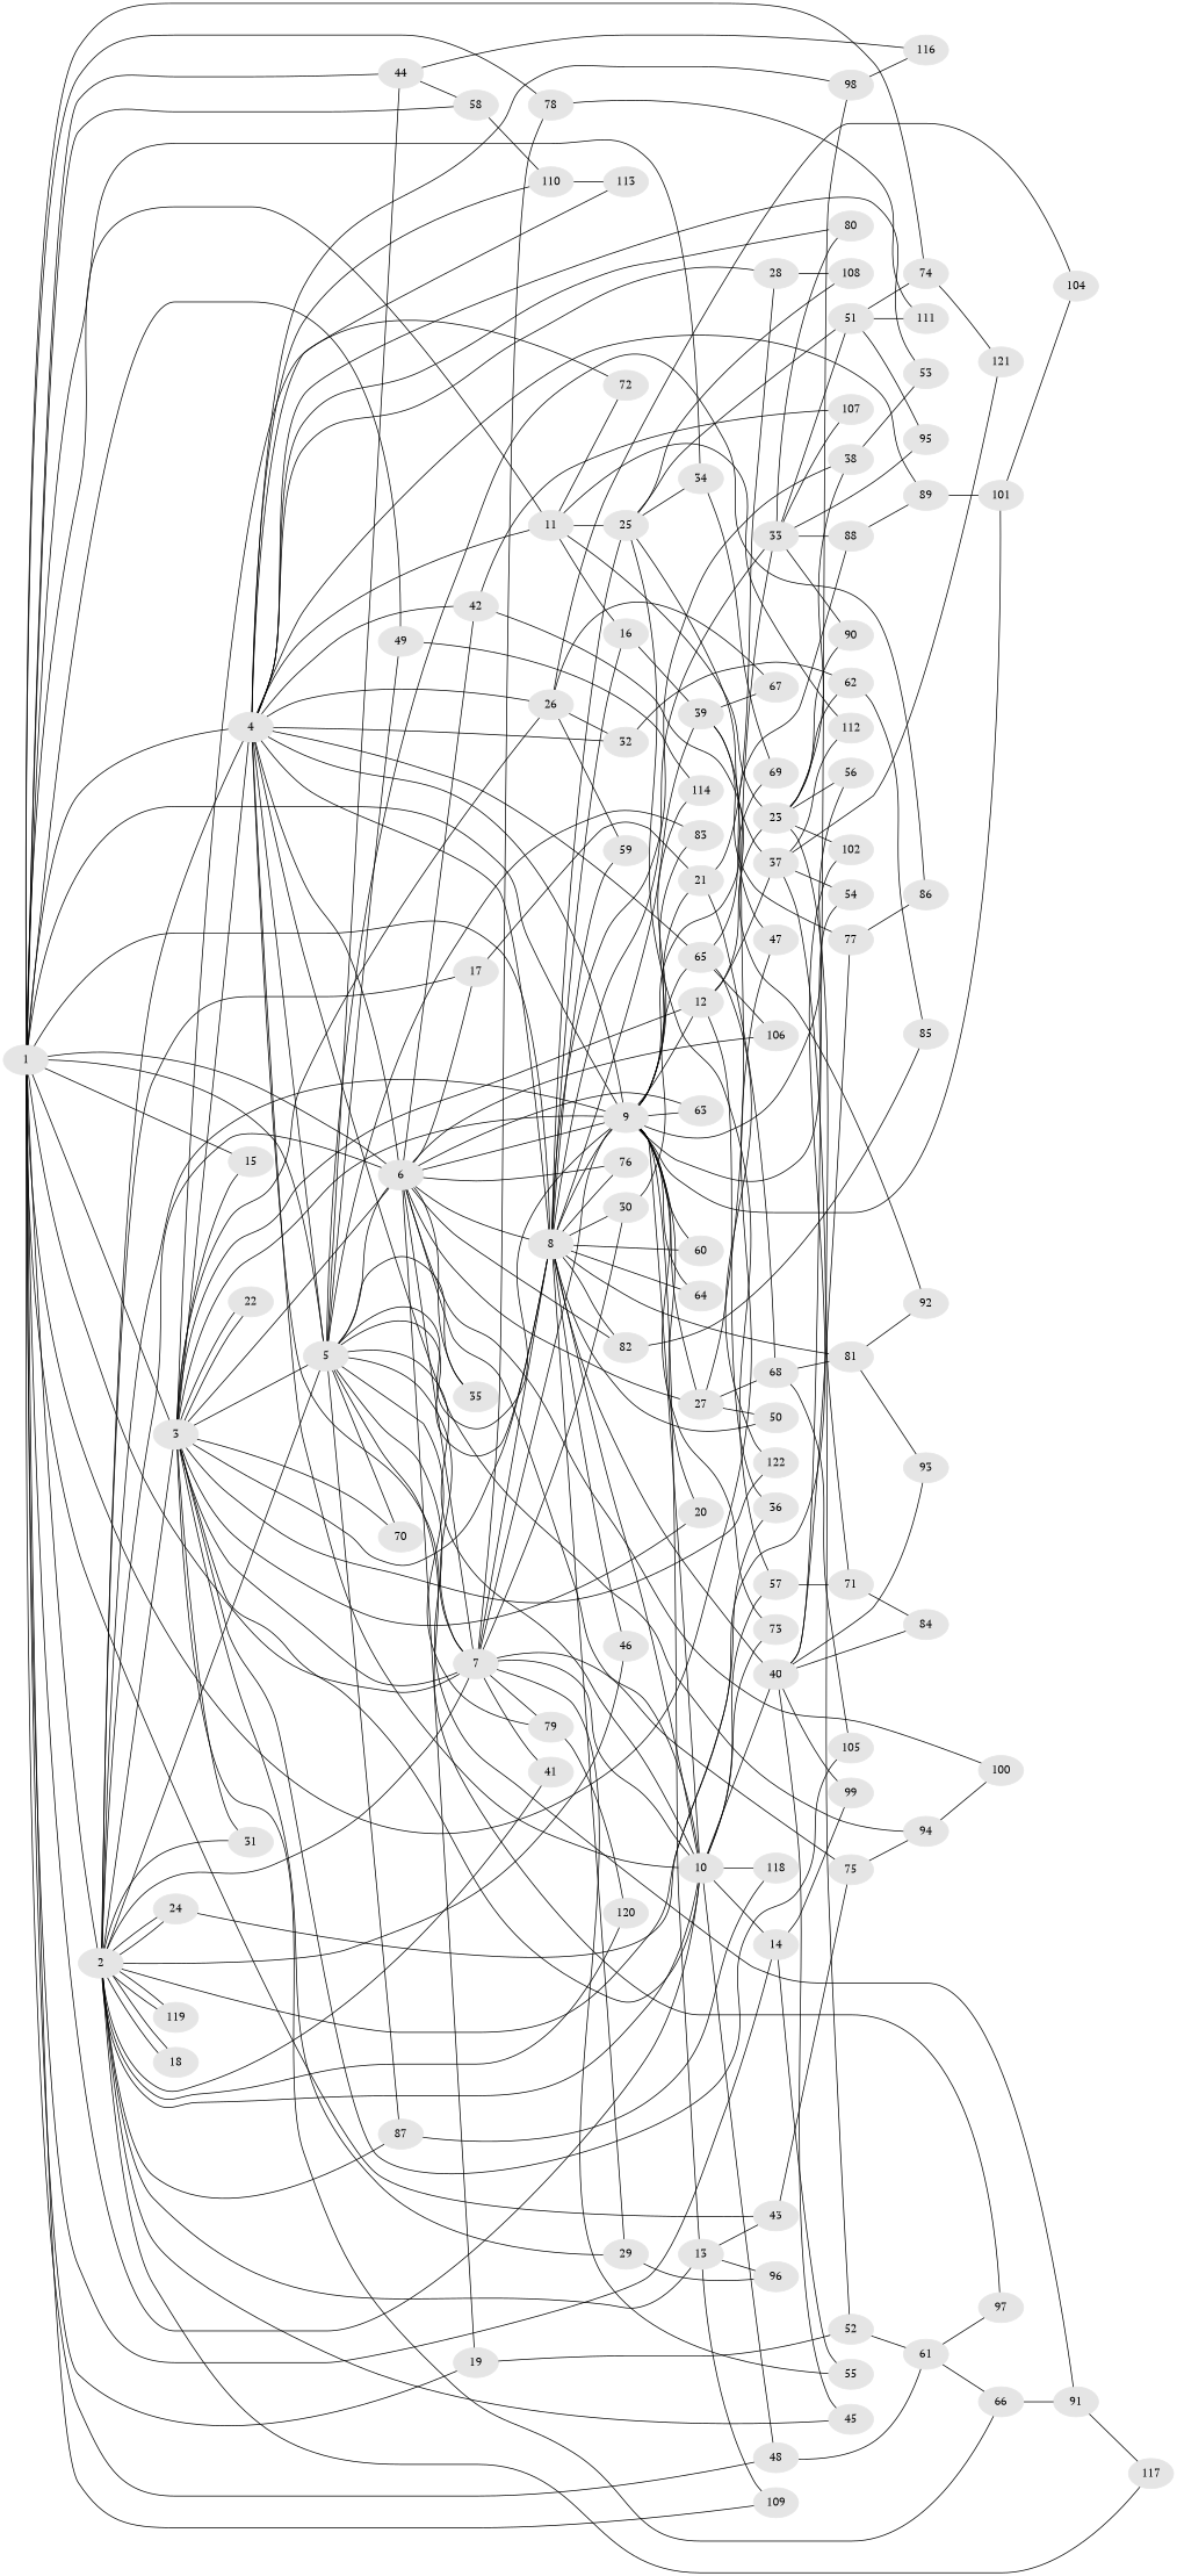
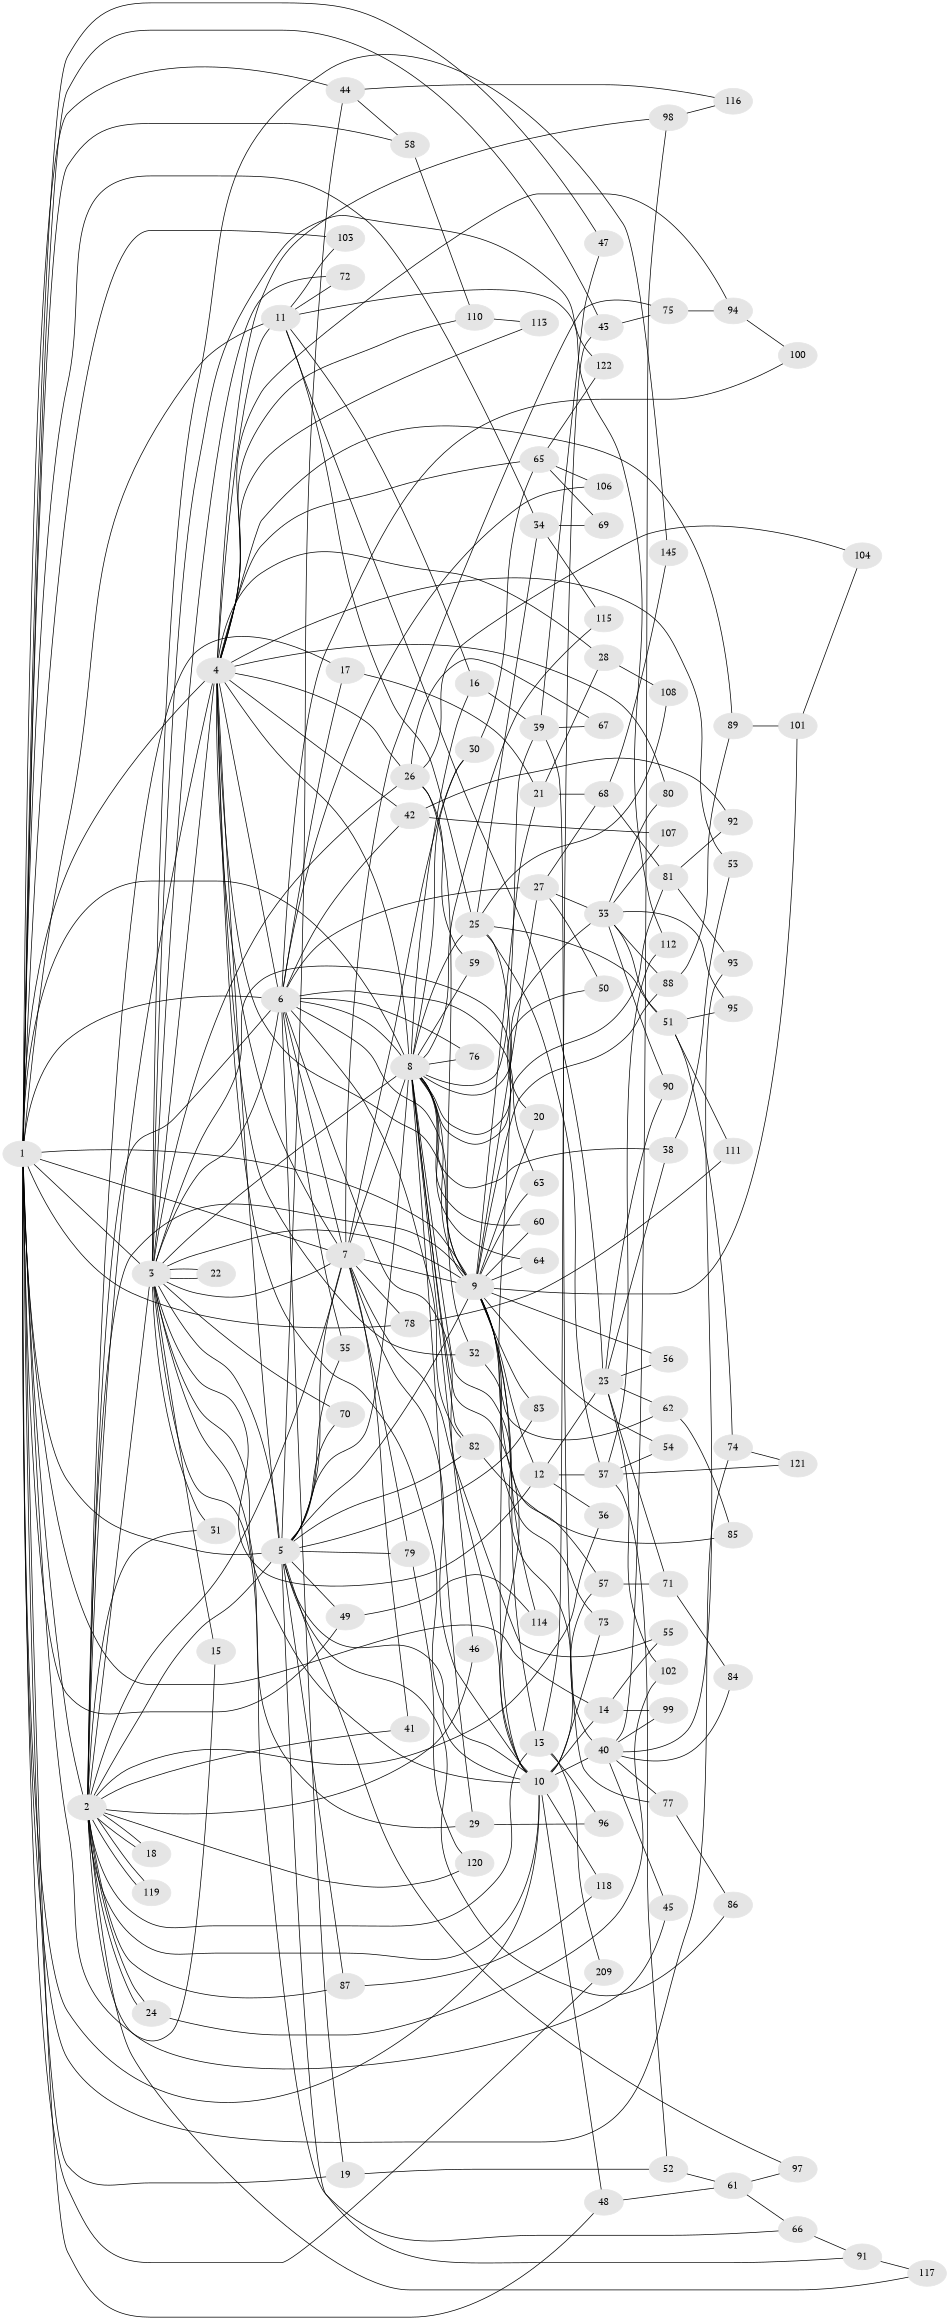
  graph {
    fontname="PT Serif"
    rankdir=LR
    node [color=gray90 fontname="PT Serif" style=filled]
    edge [fontname="PT Serif"]
    1
    2
    3
    4
    5
    6
    7
    8
    9
    10
    11
    14
    15
    19
    34
    43
    44
    47
    48
    49
    58
    74
    78
-   109
+   103
+   109 [label=209]
    13
    17
    18
    24
    31
    36
    41
    45
    46
    87
    117
    119
    120
    12
    20
    22
    26
    29
    66
    70
    72
-   105
+   105 [label=145]
    122
    28
    32
    42
    53
    65
    80
    89
    94
    98
    110
    113
    35
    79
    83
    86
    91
    97
    27
    63
    76
    82
    100
    106
    30
    55
    75
    16
    25
    33
    38
    39
    40
    50
    59
    60
    64
    81
+   115
    21
    54
    56
    73
    88
    101
    114
    57
    118
    23
    112
    99
    52
    69
    116
    61
    121
    111
    96
    102
    37
    67
    104
    108
    62
    107
    92
    68
    85
    51
    90
    95
    77
    84
    93
    71
    1 -- 2
    1 -- 3
    1 -- 4
    1 -- 5
    1 -- 6
    1 -- 7
    1 -- 8
    1 -- 9
    1 -- 10
    1 -- 11
    1 -- 14
    1 -- 15
    1 -- 19
    1 -- 34
    1 -- 43
    1 -- 44
    1 -- 47
    1 -- 48
    1 -- 49
    1 -- 58
    1 -- 74
    1 -- 78
+   1 -- 103
    1 -- 109
    2 -- 3
    2 -- 4
    2 -- 5
    2 -- 6
    2 -- 7
    2 -- 9
    2 -- 10
    2 -- 13
    2 -- 17
    2 -- 18
    2 -- 18
    2 -- 24
    2 -- 24
    2 -- 31
    2 -- 36
    2 -- 41
    2 -- 45
    2 -- 46
    2 -- 87
    2 -- 117
    2 -- 119
    2 -- 119
    2 -- 120
    3 -- 4
    3 -- 5
    3 -- 6
    3 -- 7
    3 -- 8
    3 -- 9
    3 -- 10
    3 -- 15
    3 -- 31
    3 -- 12
    3 -- 20
    3 -- 22
    3 -- 22
    3 -- 26
    3 -- 29
    3 -- 66
    3 -- 70
    3 -- 72
    3 -- 105
    3 -- 122
    4 -- 5
    4 -- 6
    4 -- 7
    4 -- 8
    4 -- 9
    4 -- 10
    4 -- 11
    4 -- 26
    4 -- 28
    4 -- 32
    4 -- 42
    4 -- 53
    4 -- 65
    4 -- 80
    4 -- 89
    4 -- 94
    4 -- 98
    4 -- 110
    4 -- 113
-   5 -- 6
+   5 -- 82
    5 -- 7
    5 -- 8
    5 -- 9
    5 -- 10
    5 -- 44
    5 -- 49
    5 -- 87
    5 -- 70
    5 -- 35
    5 -- 79
    5 -- 83
    5 -- 86
    5 -- 91
    5 -- 97
    6 -- 7
    6 -- 8
    6 -- 9
    6 -- 10
    6 -- 19
    6 -- 17
    6 -- 42
    6 -- 35
    6 -- 27
    6 -- 63
    6 -- 76
    6 -- 82
    6 -- 100
    6 -- 106
    7 -- 8
    7 -- 9
    7 -- 10
    7 -- 78
    7 -- 41
    7 -- 79
    7 -- 30
    7 -- 55
    7 -- 75
    8 -- 9
    8 -- 10
    8 -- 46
    8 -- 29
    8 -- 76
    8 -- 82
    8 -- 30
    8 -- 16
    8 -- 25
    8 -- 33
    8 -- 38
    8 -- 39
    8 -- 40
    8 -- 50
    8 -- 59
    8 -- 60
    8 -- 64
    8 -- 81
+   8 -- 115
    9 -- 10
    9 -- 13
    9 -- 12
    9 -- 20
    9 -- 83
    9 -- 27
    9 -- 63
    9 -- 60
    9 -- 64
    9 -- 21
    9 -- 54
    9 -- 56
    9 -- 73
    9 -- 88
    9 -- 101
    9 -- 114
    10 -- 14
    10 -- 48
    10 -- 40
    10 -- 73
    10 -- 57
    10 -- 118
+   11 -- 103
    11 -- 72
    11 -- 16
    11 -- 25
    11 -- 23
    11 -- 112
    14 -- 55
    14 -- 99
    19 -- 52
+   34 -- 115
    34 -- 69
    43 -- 75
    44 -- 58
    44 -- 116
    48 -- 61
    49 -- 114
    58 -- 110
    74 -- 121
    78 -- 111
    13 -- 43
    13 -- 109
    13 -- 96
    17 -- 21
    24 -- 102
    87 -- 118
    12 -- 36
    12 -- 23
    12 -- 37
    26 -- 32
    26 -- 59
    26 -- 67
    26 -- 104
    29 -- 96
    66 -- 91
    28 -- 108
    32 -- 62
    42 -- 107
    42 -- 92
    65 -- 122
    65 -- 106
    65 -- 69
    89 -- 101
    94 -- 100
    98 -- 116
    110 -- 113
    79 -- 120
    91 -- 117
    27 -- 33
    27 -- 50
    27 -- 68
    82 -- 85
    30 -- 65
    75 -- 94
    16 -- 39
    25 -- 34
    25 -- 57
    25 -- 37
    25 -- 108
    25 -- 51
    33 -- 80
    33 -- 88
    33 -- 107
    33 -- 51
    33 -- 90
    33 -- 95
    38 -- 53
    39 -- 47
    39 -- 67
    39 -- 77
    40 -- 45
    40 -- 98
    40 -- 99
    40 -- 77
    40 -- 84
    40 -- 93
    81 -- 92
    81 -- 93
    21 -- 28
    21 -- 68
    88 -- 89
    101 -- 104
    57 -- 71
    23 -- 38
    23 -- 56
    23 -- 102
    23 -- 62
    23 -- 90
    23 -- 71
    52 -- 61
    61 -- 66
    61 -- 97
    37 -- 54
    37 -- 112
    37 -- 52
    37 -- 121
    62 -- 85
    68 -- 105
    68 -- 81
    51 -- 74
    51 -- 111
    51 -- 95
    77 -- 86
    71 -- 84
  }
